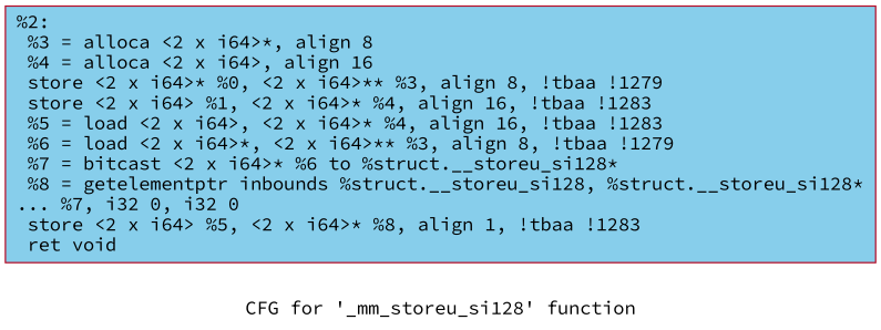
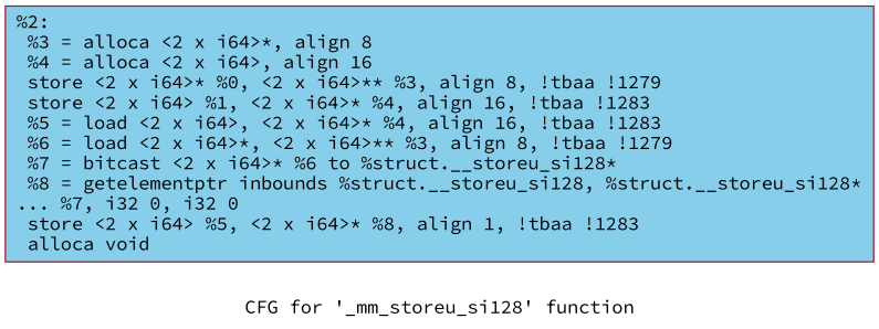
  digraph {
    label="CFG for '_mm_storeu_si128' function"
    fontname="Source Code Pro"
-   n1 [color="#b70d28ff" fillcolor=skyblue label="{%2:\l  %3 = alloca \<2 x i64\>*, align 8\l  %4 = alloca \<2 x i64\>, align 16\l  store \<2 x i64\>* %0, \<2 x i64\>** %3, align 8, !tbaa !1279\l  store \<2 x i64\> %1, \<2 x i64\>* %4, align 16, !tbaa !1283\l  %5 = load \<2 x i64\>, \<2 x i64\>* %4, align 16, !tbaa !1283\l  %6 = load \<2 x i64\>*, \<2 x i64\>** %3, align 8, !tbaa !1279\l  %7 = bitcast \<2 x i64\>* %6 to %struct.__storeu_si128*\l  %8 = getelementptr inbounds %struct.__storeu_si128, %struct.__storeu_si128*\l... %7, i32 0, i32 0\l  store \<2 x i64\> %5, \<2 x i64\>* %8, align 1, !tbaa !1283\l  ret void\l}" shape=record style=filled fontname="Source Code Pro"]
+   n1 [color="#b70d28ff" fillcolor=skyblue label="{%2:\l  %3 = alloca \<2 x i64\>*, align 8\l  %4 = alloca \<2 x i64\>, align 16\l  store \<2 x i64\>* %0, \<2 x i64\>** %3, align 8, !tbaa !1279\l  store \<2 x i64\> %1, \<2 x i64\>* %4, align 16, !tbaa !1283\l  %5 = load \<2 x i64\>, \<2 x i64\>* %4, align 16, !tbaa !1283\l  %6 = load \<2 x i64\>*, \<2 x i64\>** %3, align 8, !tbaa !1279\l  %7 = bitcast \<2 x i64\>* %6 to %struct.__storeu_si128*\l  %8 = getelementptr inbounds %struct.__storeu_si128, %struct.__storeu_si128*\l... %7, i32 0, i32 0\l  store \<2 x i64\> %5, \<2 x i64\>* %8, align 1, !tbaa !1283\l  alloca void\l}" shape=record style=filled fontname="Source Code Pro"]
  }
